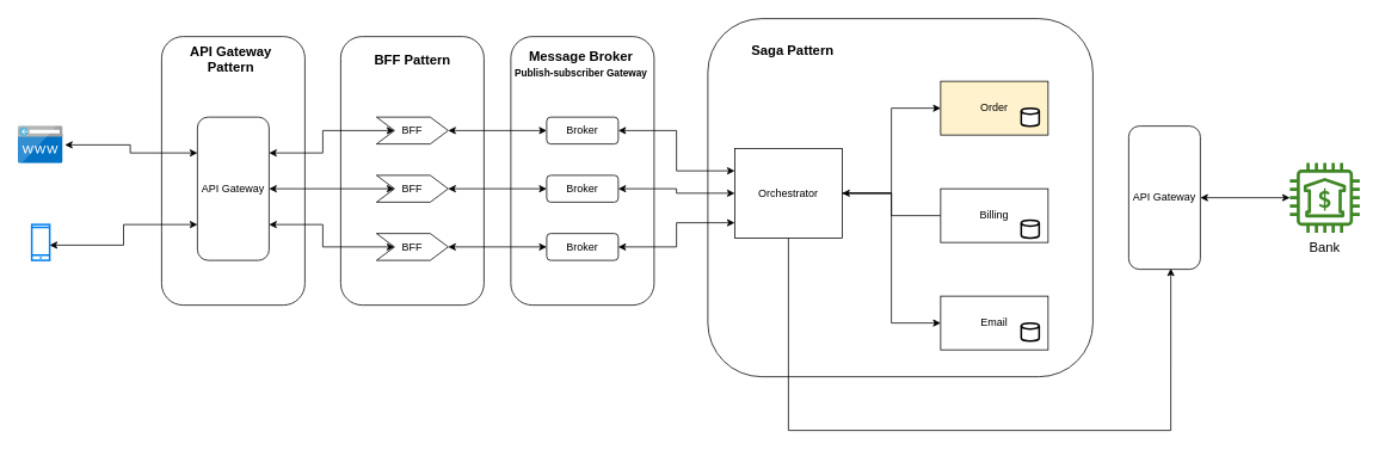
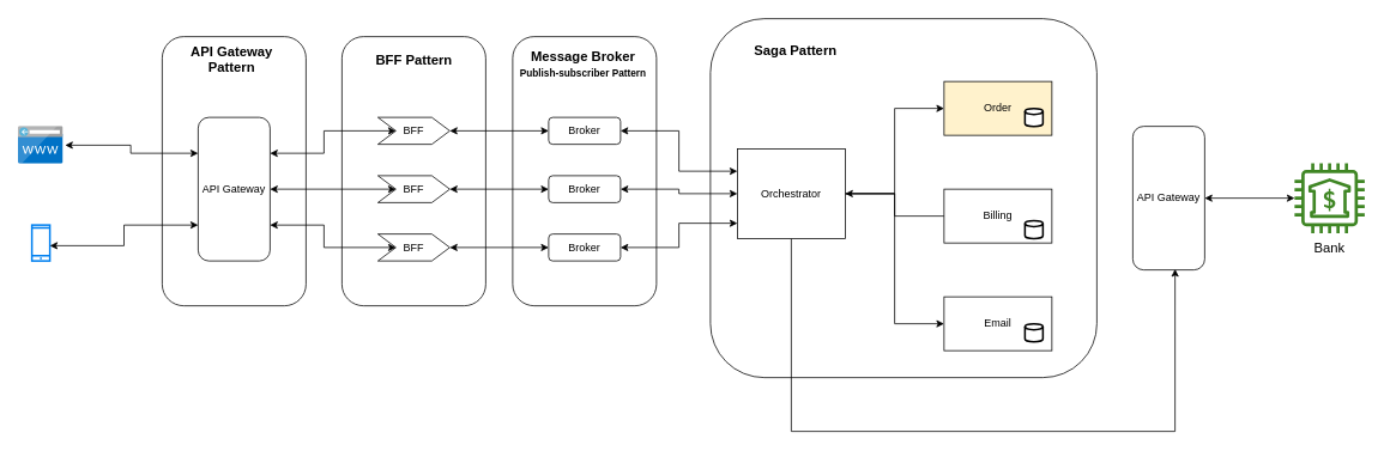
  <mxCell id="0" />
  <mxCell id="1" parent="0" />
  <mxCell id="2" value="" style="rounded=1;whiteSpace=wrap;html=1;fontSize=15;" parent="1" vertex="1"><mxGeometry x="180" y="40" width="160" height="300" as="geometry" /></mxCell>
  <mxCell id="3" value="" style="rounded=1;whiteSpace=wrap;html=1;fontSize=15;" parent="1" vertex="1"><mxGeometry x="380" y="40" width="160" height="300" as="geometry" /></mxCell>
  <mxCell id="4" value="" style="rounded=1;whiteSpace=wrap;html=1;fontSize=15;" parent="1" vertex="1"><mxGeometry x="570" y="40" width="160" height="300" as="geometry" /></mxCell>
  <mxCell id="5" value="" style="rounded=1;whiteSpace=wrap;html=1;" parent="1" vertex="1"><mxGeometry x="790" y="20" width="430" height="400" as="geometry" /></mxCell>
  <mxCell id="6" value="" style="sketch=0;aspect=fixed;html=1;points=[];align=center;image;fontSize=12;image=img/lib/mscae/CustomDomain.svg;" parent="1" vertex="1"><mxGeometry x="20" y="140" width="50" height="42" as="geometry" /></mxCell>
  <mxCell id="7" value="" style="html=1;verticalLabelPosition=bottom;align=center;labelBackgroundColor=#ffffff;verticalAlign=top;strokeWidth=2;strokeColor=#0080F0;shadow=0;dashed=0;shape=mxgraph.ios7.icons.smartphone;" parent="1" vertex="1"><mxGeometry x="35" y="250" width="20" height="40" as="geometry" /></mxCell>
  <mxCell id="8" style="edgeStyle=orthogonalEdgeStyle;rounded=0;orthogonalLoop=1;jettySize=auto;html=1;exitX=0;exitY=0.25;exitDx=0;exitDy=0;entryX=1.04;entryY=0.5;entryDx=0;entryDy=0;entryPerimeter=0;fontSize=15;startArrow=classic;startFill=1;" parent="1" source="13" target="6" edge="1"><mxGeometry relative="1" as="geometry" /></mxCell>
  <mxCell id="9" style="edgeStyle=orthogonalEdgeStyle;rounded=0;orthogonalLoop=1;jettySize=auto;html=1;exitX=0;exitY=0.75;exitDx=0;exitDy=0;entryX=1;entryY=0.575;entryDx=0;entryDy=0;entryPerimeter=0;fontSize=15;startArrow=classic;startFill=1;" parent="1" source="13" target="7" edge="1"><mxGeometry relative="1" as="geometry" /></mxCell>
  <mxCell id="10" style="edgeStyle=orthogonalEdgeStyle;rounded=0;orthogonalLoop=1;jettySize=auto;html=1;exitX=1;exitY=0.25;exitDx=0;exitDy=0;entryX=0;entryY=0.5;entryDx=0;entryDy=0;fontSize=15;startArrow=classic;startFill=1;" parent="1" source="13" target="15" edge="1"><mxGeometry relative="1" as="geometry" /></mxCell>
  <mxCell id="11" style="edgeStyle=orthogonalEdgeStyle;rounded=0;orthogonalLoop=1;jettySize=auto;html=1;exitX=1;exitY=0.5;exitDx=0;exitDy=0;entryX=0;entryY=0.5;entryDx=0;entryDy=0;fontSize=15;startArrow=classic;startFill=1;" parent="1" source="13" target="17" edge="1"><mxGeometry relative="1" as="geometry" /></mxCell>
  <mxCell id="12" style="edgeStyle=orthogonalEdgeStyle;rounded=0;orthogonalLoop=1;jettySize=auto;html=1;exitX=1;exitY=0.75;exitDx=0;exitDy=0;entryX=0;entryY=0.5;entryDx=0;entryDy=0;fontSize=15;startArrow=classic;startFill=1;" parent="1" source="13" target="19" edge="1"><mxGeometry relative="1" as="geometry" /></mxCell>
  <mxCell id="13" value="API Gateway" style="rounded=1;whiteSpace=wrap;html=1;" parent="1" vertex="1"><mxGeometry x="220" y="130" width="80" height="160" as="geometry" /></mxCell>
  <mxCell id="14" style="edgeStyle=orthogonalEdgeStyle;rounded=0;orthogonalLoop=1;jettySize=auto;html=1;exitX=1;exitY=0.5;exitDx=0;exitDy=0;entryX=0;entryY=0.5;entryDx=0;entryDy=0;fontSize=15;startArrow=classic;startFill=1;" parent="1" source="15" target="21" edge="1"><mxGeometry relative="1" as="geometry" /></mxCell>
  <mxCell id="15" value="BFF" style="shape=step;perimeter=stepPerimeter;whiteSpace=wrap;html=1;fixedSize=1;" parent="1" vertex="1"><mxGeometry x="420" y="130" width="80" height="30" as="geometry" /></mxCell>
  <mxCell id="16" style="edgeStyle=orthogonalEdgeStyle;rounded=0;orthogonalLoop=1;jettySize=auto;html=1;exitX=1;exitY=0.5;exitDx=0;exitDy=0;entryX=0;entryY=0.5;entryDx=0;entryDy=0;fontSize=15;startArrow=classic;startFill=1;" parent="1" source="17" target="23" edge="1"><mxGeometry relative="1" as="geometry" /></mxCell>
  <mxCell id="17" value="BFF" style="shape=step;perimeter=stepPerimeter;whiteSpace=wrap;html=1;fixedSize=1;" parent="1" vertex="1"><mxGeometry x="420" y="195" width="80" height="30" as="geometry" /></mxCell>
  <mxCell id="18" style="edgeStyle=orthogonalEdgeStyle;rounded=0;orthogonalLoop=1;jettySize=auto;html=1;exitX=1;exitY=0.5;exitDx=0;exitDy=0;fontSize=15;startArrow=classic;startFill=1;" parent="1" source="19" target="25" edge="1"><mxGeometry relative="1" as="geometry" /></mxCell>
  <mxCell id="19" value="BFF" style="shape=step;perimeter=stepPerimeter;whiteSpace=wrap;html=1;fixedSize=1;" parent="1" vertex="1"><mxGeometry x="420" y="260" width="80" height="30" as="geometry" /></mxCell>
  <mxCell id="20" style="edgeStyle=orthogonalEdgeStyle;rounded=0;orthogonalLoop=1;jettySize=auto;html=1;exitX=1;exitY=0.5;exitDx=0;exitDy=0;entryX=0;entryY=0.25;entryDx=0;entryDy=0;fontSize=15;startArrow=classic;startFill=1;" parent="1" source="21" target="30" edge="1"><mxGeometry relative="1" as="geometry" /></mxCell>
  <mxCell id="21" value="Broker" style="rounded=1;whiteSpace=wrap;html=1;" parent="1" vertex="1"><mxGeometry x="610" y="130" width="80" height="30" as="geometry" /></mxCell>
  <mxCell id="22" style="edgeStyle=orthogonalEdgeStyle;rounded=0;orthogonalLoop=1;jettySize=auto;html=1;exitX=1;exitY=0.5;exitDx=0;exitDy=0;entryX=0;entryY=0.5;entryDx=0;entryDy=0;fontSize=15;startArrow=classic;startFill=1;" parent="1" source="23" target="30" edge="1"><mxGeometry relative="1" as="geometry" /></mxCell>
  <mxCell id="23" value="Broker" style="rounded=1;whiteSpace=wrap;html=1;" parent="1" vertex="1"><mxGeometry x="610" y="195" width="80" height="30" as="geometry" /></mxCell>
  <mxCell id="24" style="edgeStyle=orthogonalEdgeStyle;rounded=0;orthogonalLoop=1;jettySize=auto;html=1;exitX=1;exitY=0.5;exitDx=0;exitDy=0;entryX=0;entryY=0.83;entryDx=0;entryDy=0;entryPerimeter=0;fontSize=15;startArrow=classic;startFill=1;" parent="1" source="25" target="30" edge="1"><mxGeometry relative="1" as="geometry" /></mxCell>
  <mxCell id="25" value="Broker" style="rounded=1;whiteSpace=wrap;html=1;" parent="1" vertex="1"><mxGeometry x="610" y="260" width="80" height="30" as="geometry" /></mxCell>
  <mxCell id="26" style="edgeStyle=orthogonalEdgeStyle;rounded=0;orthogonalLoop=1;jettySize=auto;html=1;exitX=1;exitY=0.5;exitDx=0;exitDy=0;entryX=0;entryY=0.5;entryDx=0;entryDy=0;fontSize=15;" parent="1" source="30" target="31" edge="1"><mxGeometry relative="1" as="geometry" /></mxCell>
  <mxCell id="27" style="edgeStyle=orthogonalEdgeStyle;rounded=0;orthogonalLoop=1;jettySize=auto;html=1;exitX=1;exitY=0.5;exitDx=0;exitDy=0;entryX=0;entryY=0.5;entryDx=0;entryDy=0;fontSize=15;endArrow=none;" parent="1" source="30" target="32" edge="1"><mxGeometry relative="1" as="geometry" /></mxCell>
  <mxCell id="28" style="edgeStyle=orthogonalEdgeStyle;rounded=0;orthogonalLoop=1;jettySize=auto;html=1;exitX=1;exitY=0.5;exitDx=0;exitDy=0;entryX=0;entryY=0.5;entryDx=0;entryDy=0;fontSize=15;startArrow=classic;startFill=1;" parent="1" source="30" target="33" edge="1"><mxGeometry relative="1" as="geometry" /></mxCell>
  <mxCell id="29" style="edgeStyle=orthogonalEdgeStyle;rounded=0;orthogonalLoop=1;jettySize=auto;html=1;exitX=0.5;exitY=1;exitDx=0;exitDy=0;entryX=0.588;entryY=0.994;entryDx=0;entryDy=0;entryPerimeter=0;fontSize=15;" parent="1" source="30" target="35" edge="1"><mxGeometry relative="1" as="geometry"><Array as="points"><mxPoint x="880" y="480" /><mxPoint x="1307" y="480" /></Array></mxGeometry></mxCell>
  <mxCell id="30" value="Orchestrator" style="rounded=0;whiteSpace=wrap;html=1;" parent="1" vertex="1"><mxGeometry x="820" y="165" width="120" height="100" as="geometry" /></mxCell>
  <mxCell id="31" value="Order" style="rounded=0;whiteSpace=wrap;html=1;fillColor=#fff2cc;" parent="1" vertex="1"><mxGeometry x="1050" y="90" width="120" height="60" as="geometry" /></mxCell>
  <mxCell id="32" value="Billing" style="rounded=0;whiteSpace=wrap;html=1;" parent="1" vertex="1"><mxGeometry x="1050" y="210" width="120" height="60" as="geometry" /></mxCell>
  <mxCell id="33" value="Email" style="rounded=0;whiteSpace=wrap;html=1;" parent="1" vertex="1"><mxGeometry x="1050" y="330" width="120" height="60" as="geometry" /></mxCell>
  <mxCell id="34" style="edgeStyle=orthogonalEdgeStyle;rounded=0;orthogonalLoop=1;jettySize=auto;html=1;exitX=1;exitY=0.5;exitDx=0;exitDy=0;fontSize=15;startArrow=classic;startFill=1;" parent="1" source="35" target="36" edge="1"><mxGeometry relative="1" as="geometry" /></mxCell>
  <mxCell id="35" value="API Gateway" style="rounded=1;whiteSpace=wrap;html=1;" parent="1" vertex="1"><mxGeometry x="1260" y="140" width="80" height="160" as="geometry" /></mxCell>
  <mxCell id="36" value="" style="sketch=0;outlineConnect=0;fontColor=#232F3E;gradientColor=none;fillColor=#3F8624;strokeColor=none;dashed=0;verticalLabelPosition=bottom;verticalAlign=top;align=center;html=1;fontSize=12;fontStyle=0;aspect=fixed;pointerEvents=1;shape=mxgraph.aws4.bank;" parent="1" vertex="1"><mxGeometry x="1440" y="181" width="78" height="78" as="geometry" /></mxCell>
  <mxCell id="37" value="Saga Pattern" style="text;html=1;strokeColor=none;fillColor=none;align=center;verticalAlign=middle;whiteSpace=wrap;rounded=0;fontSize=15;fontStyle=1" parent="1" vertex="1"><mxGeometry x="830" y="40" width="110" height="30" as="geometry" /></mxCell>
  <mxCell id="38" value="" style="strokeWidth=2;html=1;shape=mxgraph.flowchart.database;whiteSpace=wrap;fontSize=15;" parent="1" vertex="1"><mxGeometry x="1140" y="120" width="20" height="20" as="geometry" /></mxCell>
  <mxCell id="39" value="" style="strokeWidth=2;html=1;shape=mxgraph.flowchart.database;whiteSpace=wrap;fontSize=15;" parent="1" vertex="1"><mxGeometry x="1140" y="245" width="20" height="20" as="geometry" /></mxCell>
  <mxCell id="40" value="" style="strokeWidth=2;html=1;shape=mxgraph.flowchart.database;whiteSpace=wrap;fontSize=15;" parent="1" vertex="1"><mxGeometry x="1140" y="360" width="20" height="20" as="geometry" /></mxCell>
- <mxCell id="41" value="Message Broker&lt;br&gt;&lt;font style=&quot;font-size: 11px;&quot;&gt;Publish-subscriber Gateway&lt;/font&gt;" style="text;html=1;strokeColor=none;fillColor=none;align=center;verticalAlign=middle;whiteSpace=wrap;rounded=0;fontSize=15;fontStyle=1" parent="1" vertex="1"><mxGeometry x="542" width="212.5" height="40" as="geometry" y="50" /></mxCell>
+ <mxCell id="41" value="Message Broker&lt;br&gt;&lt;font style=&quot;font-size: 11px;&quot;&gt;Publish-subscriber Pattern&lt;/font&gt;" style="text;html=1;strokeColor=none;fillColor=none;align=center;verticalAlign=middle;whiteSpace=wrap;rounded=0;fontSize=15;fontStyle=1" parent="1" vertex="1"><mxGeometry x="542" width="212.5" height="40" as="geometry" y="50" /></mxCell>
  <mxCell id="42" value="BFF Pattern" style="text;html=1;strokeColor=none;fillColor=none;align=center;verticalAlign=middle;whiteSpace=wrap;rounded=0;fontSize=15;fontStyle=1" parent="1" vertex="1"><mxGeometry x="397.5" width="125" height="30" as="geometry" y="50" /></mxCell>
  <mxCell id="43" value="API Gateway&lt;br&gt;Pattern" style="text;html=1;strokeColor=none;fillColor=none;align=center;verticalAlign=middle;whiteSpace=wrap;rounded=0;fontSize=15;fontStyle=1" parent="1" vertex="1"><mxGeometry x="194.5" width="125" height="30" as="geometry" y="50" /></mxCell>
  <mxCell id="44" value="Bank" style="text;html=1;strokeColor=none;fillColor=none;align=center;verticalAlign=middle;whiteSpace=wrap;rounded=0;fontSize=15;" parent="1" vertex="1"><mxGeometry x="1449" y="260" width="60" height="30" as="geometry" /></mxCell>
